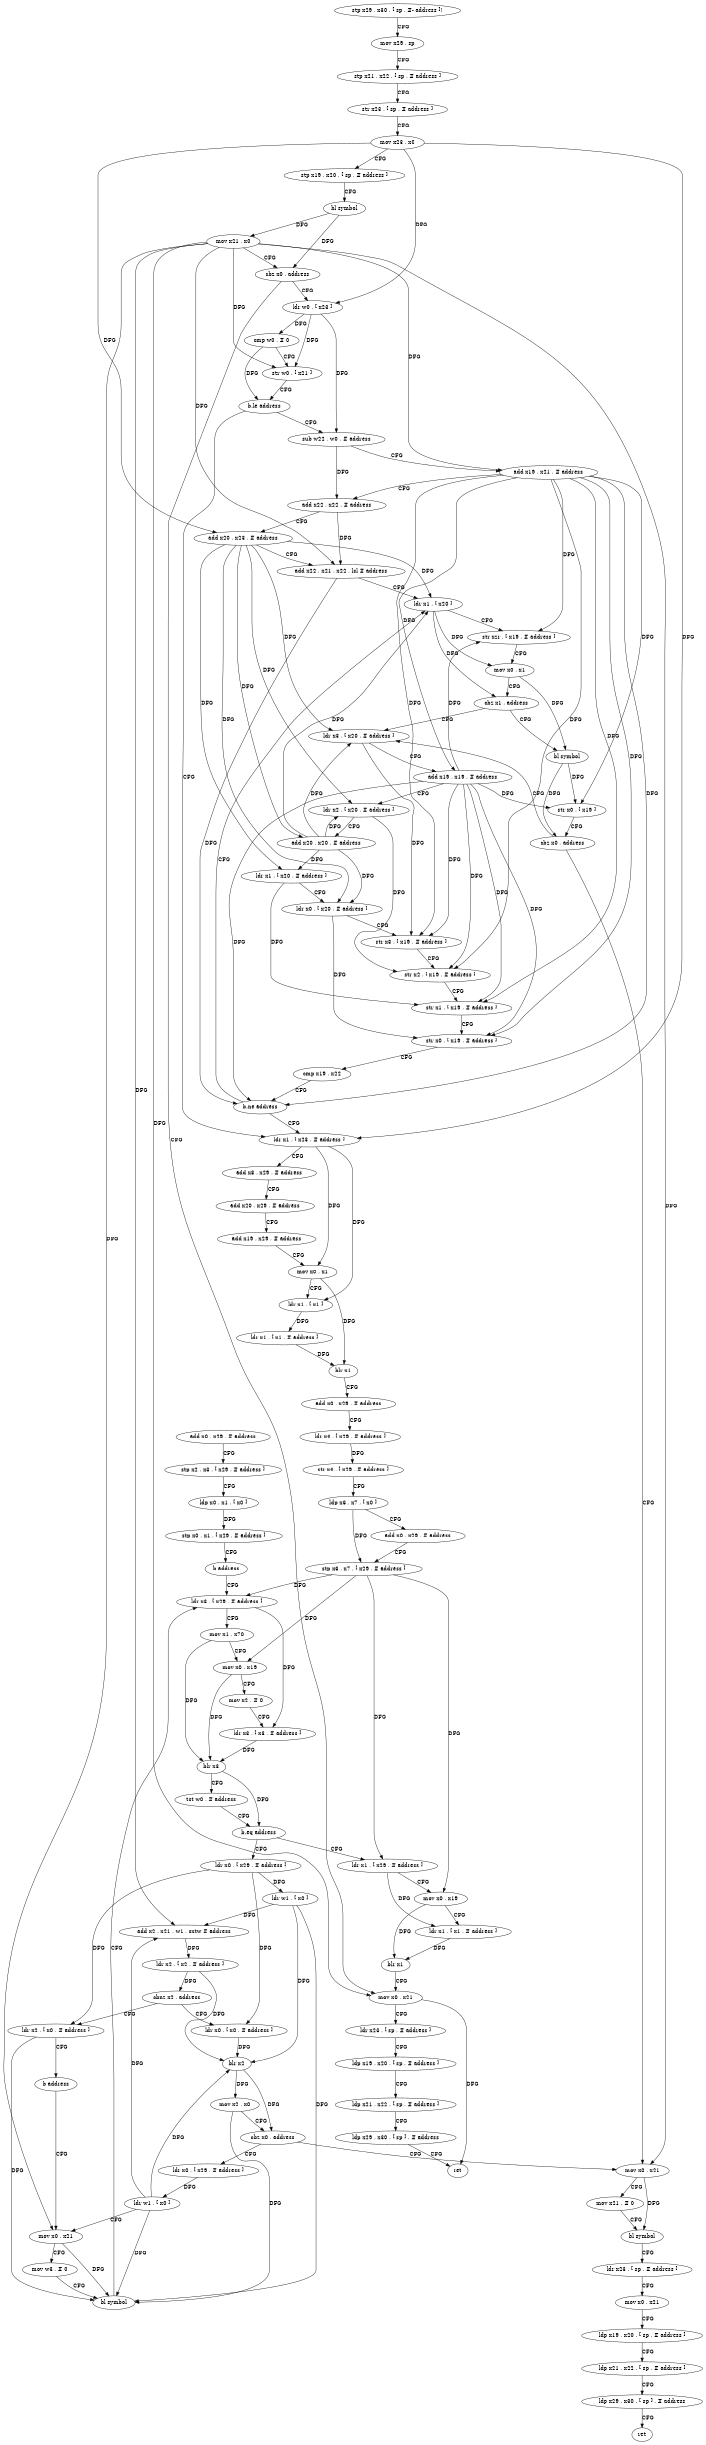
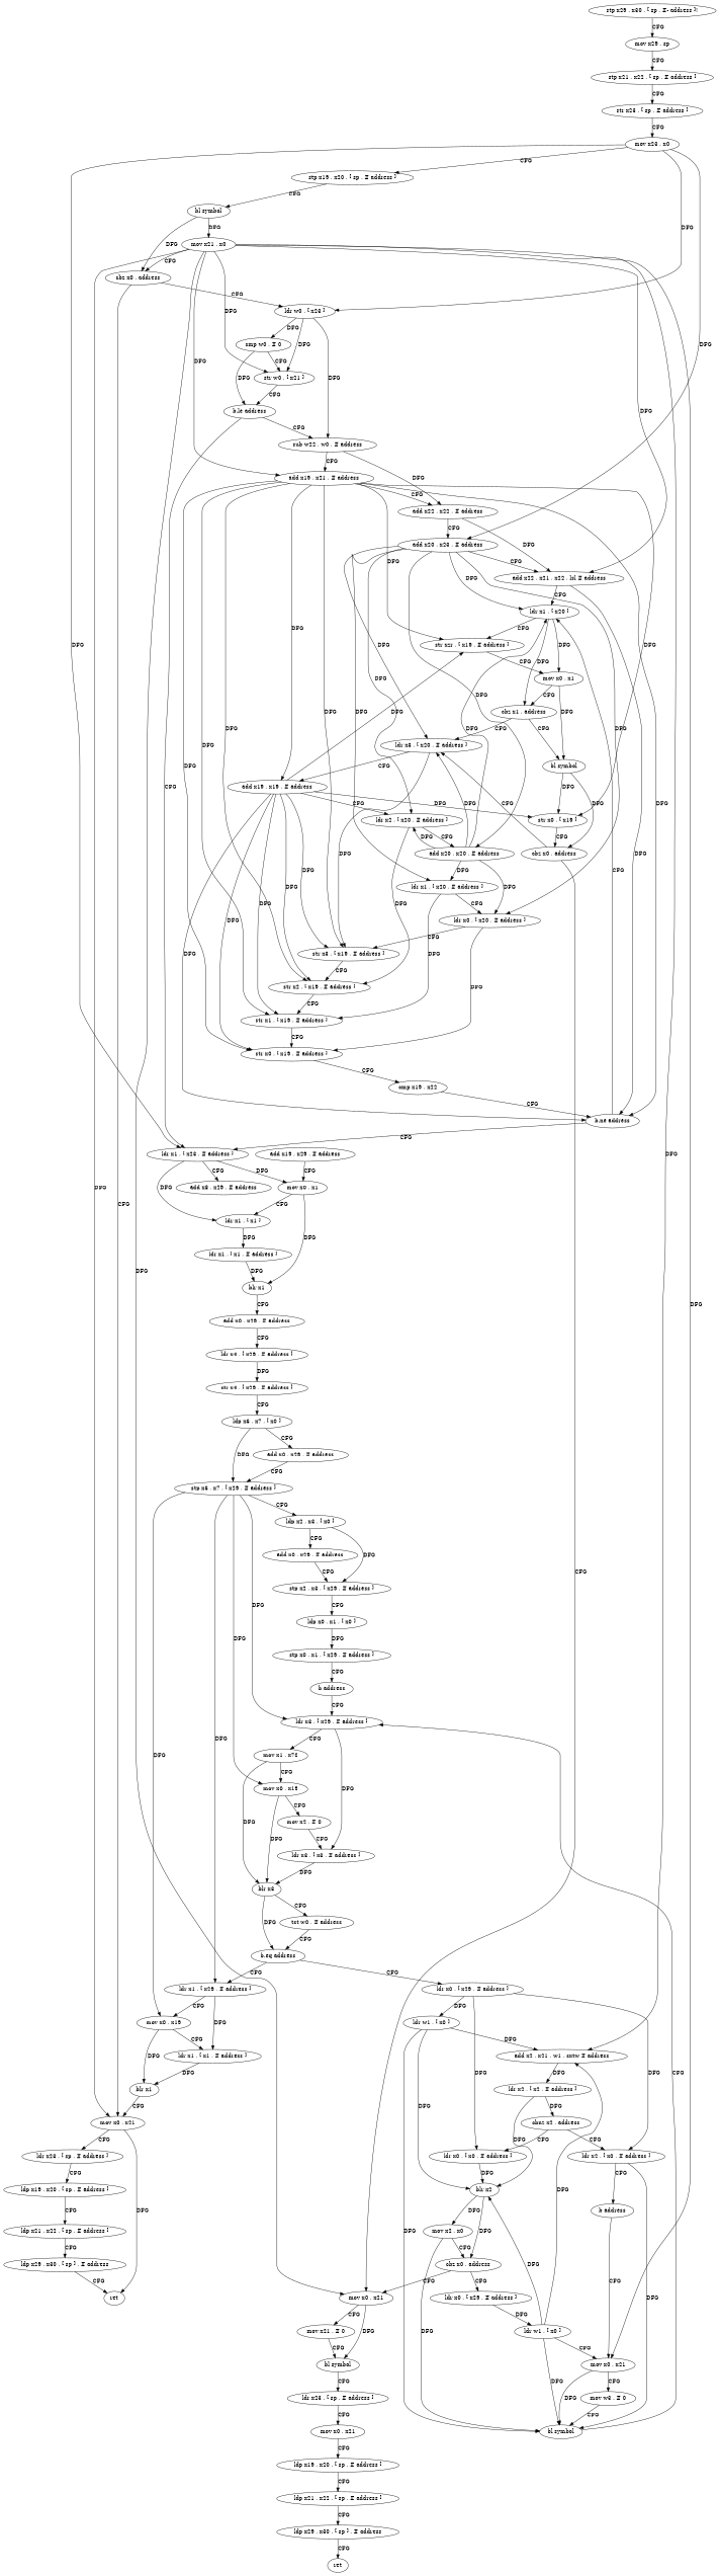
  digraph {
    n1 [label="stp x29 , x30 , [ sp , #- address ]!"]
    n2 [label="mov x29 , sp"]
    n3 [label="stp x21 , x22 , [ sp , # address ]"]
    n4 [label="str x23 , [ sp , # address ]"]
    n5 [label="mov x23 , x0"]
    n6 [label="stp x19 , x20 , [ sp , # address ]"]
    n7 [label="ldr w0 , [ x23 ]"]
    n8 [label="ldr x1 , [ x23 , # address ]"]
    n9 [label="add x20 , x23 , # address"]
    n10 [label="bl symbol"]
    n11 [label="str w0 , [ x21 ]"]
    n12 [label="cmp w0 , # 0"]
    n13 [label="sub w22 , w0 , # address"]
    n14 [label="add x8 , x29 , # address"]
    n15 [label="mov x0 , x1"]
    n16 [label="ldr x1 , [ x1 ]"]
    n17 [label="add x22 , x21 , x22 , lsl # address"]
    n18 [label="ldr x1 , [ x20 ]"]
    n19 [label="ldr x3 , [ x20 , # address ]"]
    n20 [label="ldr x2 , [ x20 , # address ]"]
    n21 [label="add x20 , x20 , # address"]
    n22 [label="ldr x1 , [ x20 , # address ]"]
    n23 [label="ldr x0 , [ x20 , # address ]"]
    n24 [label="mov x21 , x0"]
    n25 [label="cbz x0 , address"]
    n26 [label="mov x0 , x21"]
    n27 [label="add x19 , x21 , # address"]
    n28 [label="mov x0 , x21"]
    n29 [label="add x2 , x21 , w1 , sxtw # address"]
    n30 [label="mov x0 , x21"]
    n31 [label="ldr x23 , [ sp , # address ]"]
    n32 [label=ret]
    n33 [label="b.le address"]
    n34 [label="add x22 , x22 , # address"]
    n35 [label="add x19 , x19 , # address"]
    n36 [label="str x3 , [ x19 , # address ]"]
    n37 [label="str x2 , [ x19 , # address ]"]
    n38 [label="str x1 , [ x19 , # address ]"]
    n39 [label="str x0 , [ x19 , # address ]"]
    n40 [label="b.ne address"]
    n41 [label="str x0 , [ x19 ]"]
    n42 [label="str xzr , [ x19 , # address ]"]
    n43 [label="mov x21 , # 0"]
    n44 [label="bl symbol"]
    n45 [label="ldr x2 , [ x2 , # address ]"]
    n46 [label="bl symbol"]
    n47 [label="mov w3 , # 0"]
    n48 [label="ldp x19 , x20 , [ sp , # address ]"]
    n49 [label="ldp x21 , x22 , [ sp , # address ]"]
    n50 [label="ldp x29 , x30 , [ sp ] , # address"]
-   n51 [label="add x20 , x29 , # address"]
    n52 [label="blr x1"]
    n53 [label="ldr x1 , [ x1 , # address ]"]
    n54 [label="add x19 , x29 , # address"]
    n55 [label="add x0 , x29 , # address"]
    n56 [label="ldr x4 , [ x29 , # address ]"]
    n57 [label="str x4 , [ x29 , # address ]"]
    n58 [label="ldp x6 , x7 , [ x0 ]"]
    n59 [label="add x0 , x29 , # address"]
    n60 [label="stp x6 , x7 , [ x29 , # address ]"]
+   n61 [label="ldp x2 , x3 , [ x0 ]"]
    n62 [label="ldr x3 , [ x29 , # address ]"]
    n63 [label="mov x0 , x19"]
    n64 [label="ldr x1 , [ x29 , # address ]"]
    n65 [label="mov x0 , x19"]
    n66 [label="add x0 , x29 , # address"]
    n67 [label="stp x2 , x3 , [ x29 , # address ]"]
    n68 [label="mov x1 , x70"]
    n69 [label="ldr x3 , [ x3 , # address ]"]
    n70 [label="blr x3"]
    n71 [label="mov x2 , # 0"]
    n72 [label="ldr x1 , [ x1 , # address ]"]
    n73 [label="blr x1"]
    n74 [label="ldp x0 , x1 , [ x0 ]"]
    n75 [label="stp x0 , x1 , [ x29 , # address ]"]
    n76 [label="b address"]
    n77 [label="cmp x19 , x22"]
    n78 [label="cbz x0 , address"]
    n79 [label="mov x0 , x1"]
    n80 [label="cbz x1 , address"]
    n81 [label="bl symbol"]
    n82 [label="tst w0 , # address"]
    n83 [label="b.eq address"]
    n84 [label="ldr x0 , [ x29 , # address ]"]
    n85 [label="ldr w1 , [ x0 ]"]
    n86 [label="ldr x0 , [ x0 , # address ]"]
    n87 [label="ldr x2 , [ x0 , # address ]"]
    n88 [label="blr x2"]
    n89 [label="b address"]
    n90 [label="ldr x23 , [ sp , # address ]"]
    n91 [label="mov x2 , x0"]
    n92 [label="cbz x0 , address"]
    n93 [label="cbnz x2 , address"]
    n94 [label="mov x0 , x21"]
    n95 [label="ldp x19 , x20 , [ sp , # address ]"]
    n96 [label="ldp x21 , x22 , [ sp , # address ]"]
    n97 [label="ldp x29 , x30 , [ sp ] , # address"]
    n98 [label=ret]
    n99 [label="ldr x0 , [ x29 , # address ]"]
    n100 [label="ldr w1 , [ x0 ]"]
    n1 -> n2 [label=CFG]
    n2 -> n3 [label=CFG]
    n3 -> n4 [label=CFG]
    n4 -> n5 [label=CFG]
    n5 -> n6 [label=CFG]
    n5 -> n7 [label=DFG]
    n5 -> n8 [label=DFG]
    n5 -> n9 [label=DFG]
    n6 -> n10 [label=CFG]
    n7 -> n11 [label=DFG]
    n7 -> n12 [label=DFG]
    n7 -> n13 [label=DFG]
    n8 -> n14 [label=CFG]
    n8 -> n15 [label=DFG]
    n8 -> n16 [label=DFG]
    n9 -> n17 [label=CFG]
    n9 -> n18 [label=DFG]
    n9 -> n19 [label=DFG]
    n9 -> n20 [label=DFG]
    n9 -> n21 [label=DFG]
    n9 -> n22 [label=DFG]
    n9 -> n23 [label=DFG]
    n10 -> n24 [label=DFG]
    n10 -> n25 [label=DFG]
    n11 -> n33 [label=CFG]
    n12 -> n11 [label=CFG]
    n12 -> n33 [label=DFG]
    n13 -> n27 [label=CFG]
    n13 -> n34 [label=DFG]
-   n14 -> n51 [label=CFG]
    n15 -> n16 [label=CFG]
    n15 -> n52 [label=DFG]
    n16 -> n53 [label=DFG]
    n17 -> n18 [label=CFG]
    n17 -> n40 [label=DFG]
    n18 -> n42 [label=CFG]
    n18 -> n79 [label=DFG]
    n18 -> n80 [label=DFG]
    n19 -> n35 [label=CFG]
    n19 -> n36 [label=DFG]
    n20 -> n21 [label=CFG]
    n20 -> n37 [label=DFG]
    n21 -> n18 [label=DFG]
    n21 -> n19 [label=DFG]
    n21 -> n20 [label=DFG]
    n21 -> n22 [label=DFG]
    n21 -> n23 [label=DFG]
    n22 -> n23 [label=CFG]
    n22 -> n38 [label=DFG]
    n23 -> n36 [label=CFG]
    n23 -> n39 [label=DFG]
    n24 -> n11 [label=DFG]
    n24 -> n17 [label=DFG]
    n24 -> n25 [label=CFG]
    n24 -> n26 [label=DFG]
    n24 -> n27 [label=DFG]
    n24 -> n28 [label=DFG]
    n24 -> n29 [label=DFG]
    n24 -> n30 [label=DFG]
    n25 -> n7 [label=CFG]
    n25 -> n26 [label=CFG]
    n26 -> n31 [label=CFG]
    n26 -> n32 [label=DFG]
    n27 -> n34 [label=CFG]
    n27 -> n35 [label=DFG]
    n27 -> n36 [label=DFG]
    n27 -> n37 [label=DFG]
    n27 -> n38 [label=DFG]
    n27 -> n39 [label=DFG]
    n27 -> n40 [label=DFG]
    n27 -> n41 [label=DFG]
    n27 -> n42 [label=DFG]
    n28 -> n43 [label=CFG]
    n28 -> n44 [label=DFG]
    n29 -> n45 [label=DFG]
    n30 -> n46 [label=DFG]
    n30 -> n47 [label=CFG]
    n31 -> n48 [label=CFG]
    n33 -> n8 [label=CFG]
    n33 -> n13 [label=CFG]
    n34 -> n9 [label=CFG]
    n34 -> n17 [label=DFG]
    n35 -> n20 [label=CFG]
    n35 -> n36 [label=DFG]
    n35 -> n37 [label=DFG]
    n35 -> n38 [label=DFG]
    n35 -> n39 [label=DFG]
    n35 -> n40 [label=DFG]
    n35 -> n41 [label=DFG]
    n35 -> n42 [label=DFG]
    n36 -> n37 [label=CFG]
    n37 -> n38 [label=CFG]
    n38 -> n39 [label=CFG]
    n39 -> n77 [label=CFG]
    n40 -> n8 [label=CFG]
    n40 -> n18 [label=CFG]
    n41 -> n78 [label=CFG]
    n42 -> n79 [label=CFG]
    n43 -> n44 [label=CFG]
    n44 -> n90 [label=CFG]
    n45 -> n88 [label=DFG]
    n45 -> n93 [label=DFG]
    n46 -> n62 [label=CFG]
    n47 -> n46 [label=CFG]
    n48 -> n49 [label=CFG]
    n49 -> n50 [label=CFG]
    n50 -> n32 [label=CFG]
-   n51 -> n54 [label=CFG]
    n52 -> n55 [label=CFG]
    n53 -> n52 [label=DFG]
    n54 -> n15 [label=CFG]
    n55 -> n56 [label=CFG]
    n56 -> n57 [label=DFG]
    n57 -> n58 [label=CFG]
    n58 -> n59 [label=CFG]
    n58 -> n60 [label=DFG]
    n59 -> n60 [label=CFG]
+   n60 -> n61 [label=CFG]
    n60 -> n62 [label=DFG]
    n60 -> n63 [label=DFG]
    n60 -> n64 [label=DFG]
    n60 -> n65 [label=DFG]
+   n61 -> n66 [label=CFG]
+   n61 -> n67 [label=DFG]
    n62 -> n68 [label=CFG]
    n62 -> n69 [label=DFG]
    n63 -> n70 [label=DFG]
    n63 -> n71 [label=CFG]
    n64 -> n65 [label=CFG]
    n64 -> n72 [label=DFG]
    n65 -> n72 [label=CFG]
    n65 -> n73 [label=DFG]
    n66 -> n67 [label=CFG]
    n67 -> n74 [label=CFG]
    n68 -> n63 [label=CFG]
    n68 -> n70 [label=DFG]
    n69 -> n70 [label=DFG]
    n70 -> n82 [label=CFG]
    n70 -> n83 [label=DFG]
    n71 -> n69 [label=CFG]
    n72 -> n73 [label=DFG]
    n73 -> n26 [label=CFG]
    n74 -> n75 [label=DFG]
    n75 -> n76 [label=CFG]
    n76 -> n62 [label=CFG]
    n77 -> n40 [label=CFG]
    n78 -> n19 [label=CFG]
    n78 -> n28 [label=CFG]
    n79 -> n80 [label=CFG]
    n79 -> n81 [label=DFG]
    n80 -> n19 [label=CFG]
    n80 -> n81 [label=CFG]
    n81 -> n41 [label=DFG]
    n81 -> n78 [label=DFG]
    n82 -> n83 [label=CFG]
    n83 -> n64 [label=CFG]
    n83 -> n84 [label=CFG]
    n84 -> n85 [label=DFG]
    n84 -> n86 [label=DFG]
    n84 -> n87 [label=DFG]
    n85 -> n29 [label=DFG]
    n85 -> n46 [label=DFG]
    n85 -> n88 [label=DFG]
    n86 -> n88 [label=DFG]
    n87 -> n46 [label=DFG]
    n87 -> n89 [label=CFG]
    n88 -> n91 [label=DFG]
    n88 -> n92 [label=DFG]
    n89 -> n30 [label=CFG]
    n90 -> n94 [label=CFG]
    n91 -> n46 [label=DFG]
    n91 -> n92 [label=CFG]
    n92 -> n28 [label=CFG]
    n92 -> n99 [label=CFG]
    n93 -> n86 [label=CFG]
    n93 -> n87 [label=CFG]
    n94 -> n95 [label=CFG]
    n95 -> n96 [label=CFG]
    n96 -> n97 [label=CFG]
    n97 -> n98 [label=CFG]
    n99 -> n100 [label=DFG]
    n100 -> n29 [label=DFG]
    n100 -> n30 [label=CFG]
    n100 -> n46 [label=DFG]
    n100 -> n88 [label=DFG]
  }
